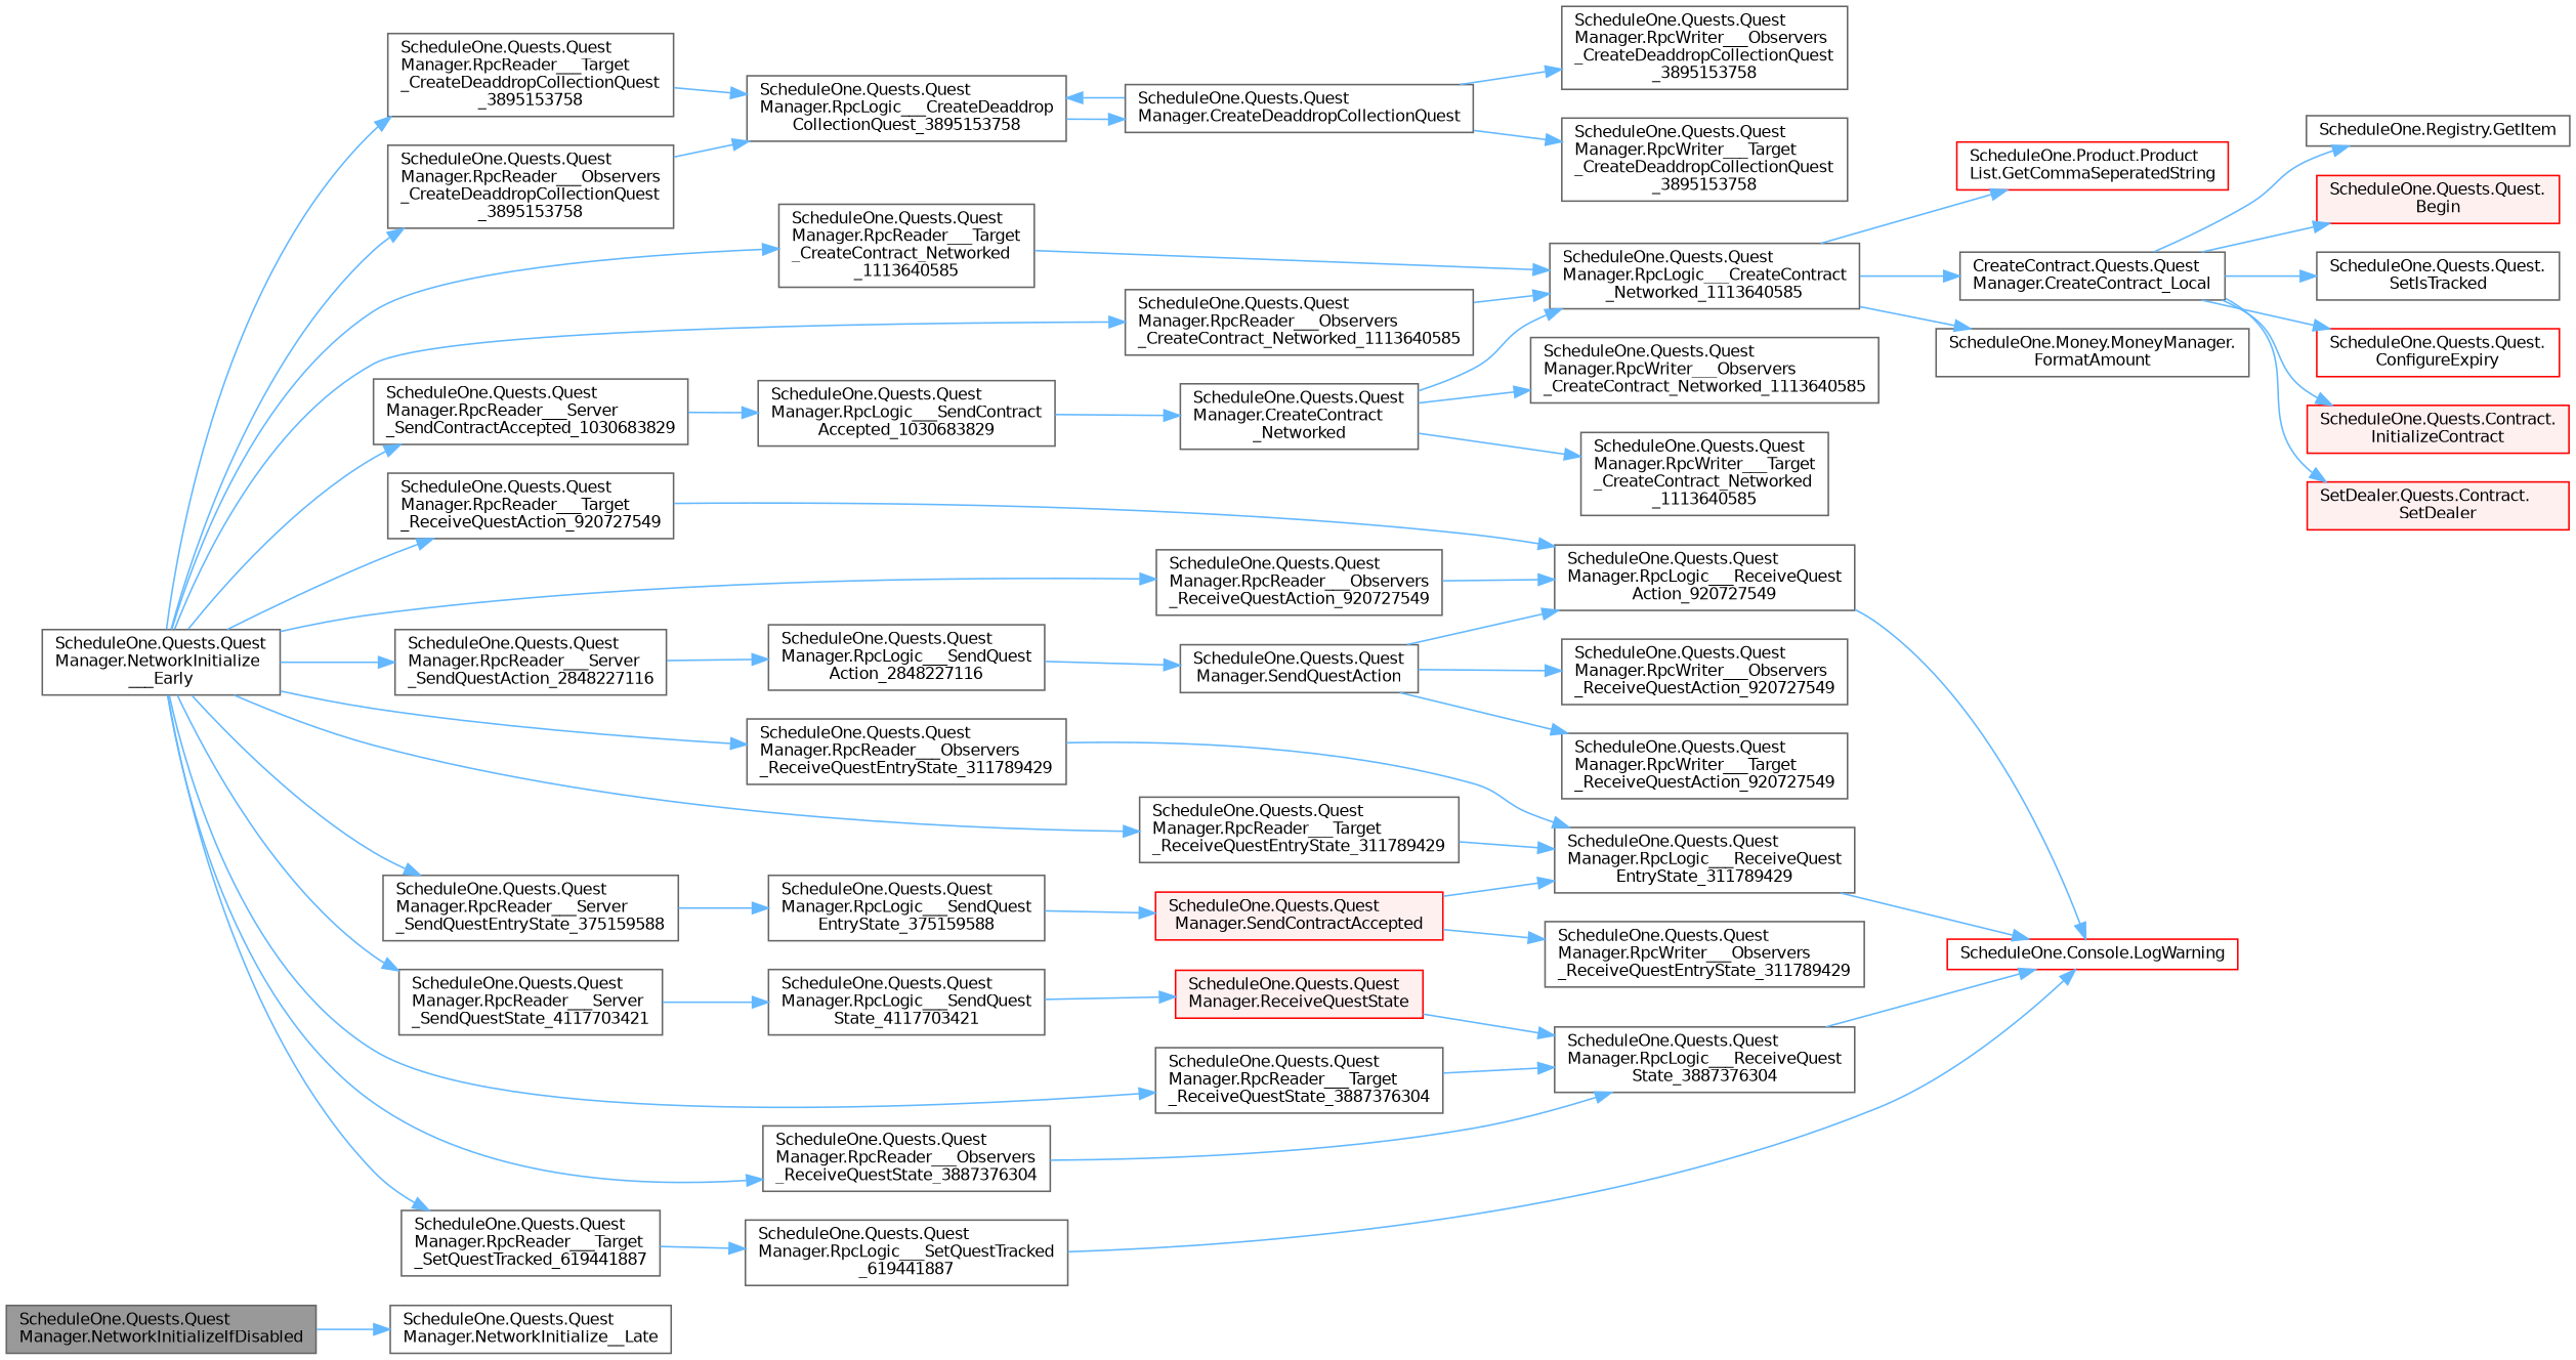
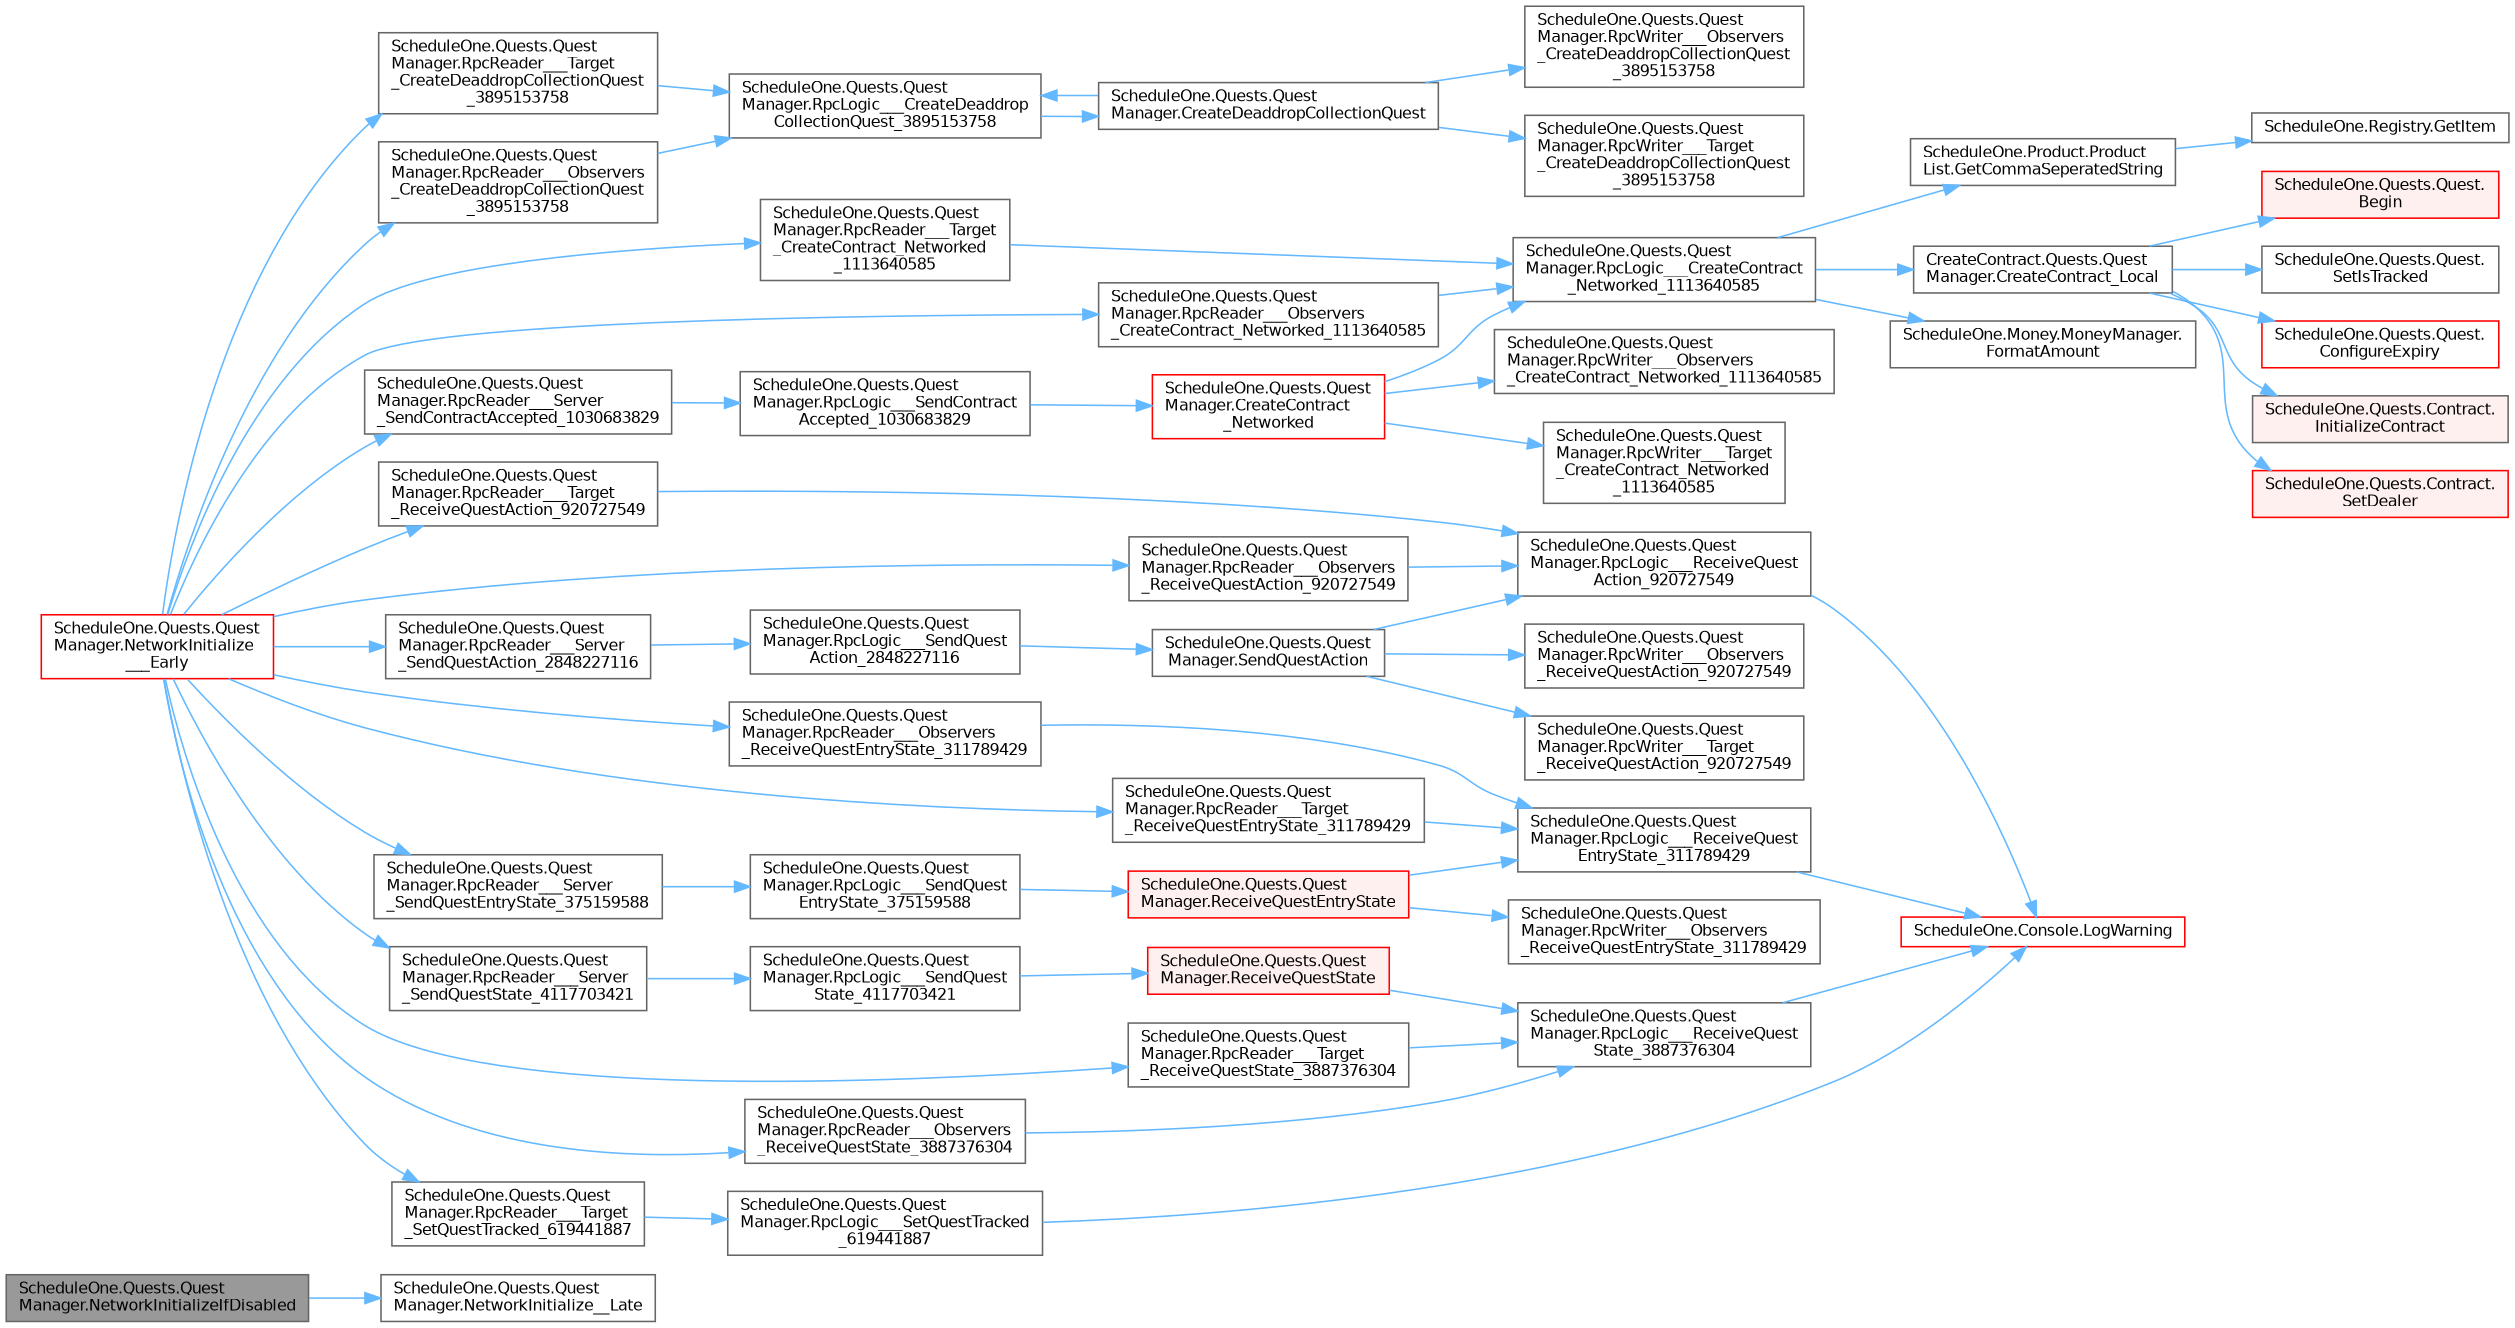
  digraph {
    rankdir=LR
    node [color=grey40 fillcolor=white fontname=Helvetica fontsize=10 shape=box style=filled]
    edge [color=steelblue1 fontname=Helvetica fontsize=10 labelfontname=Helvetica labelfontsize=10 style=solid]
    n1 [color=gray40 fillcolor=grey60 fontcolor=black height=0.2 label="ScheduleOne.Quests.Quest\lManager.NetworkInitializeIfDisabled" width=0.4]
    n2 [height=0.2 label="ScheduleOne.Quests.Quest\lManager.NetworkInitialize__Late" width=0.4]
-   n3 [height=0.2 label="ScheduleOne.Quests.Quest\lManager.NetworkInitialize\l___Early" width=0.4]
+   n3 [color=red height=0.2 label="ScheduleOne.Quests.Quest\lManager.NetworkInitialize\l___Early" width=0.4]
    n4 [height=0.2 label="ScheduleOne.Quests.Quest\lManager.RpcReader___Observers\l_CreateContract_Networked_1113640585" width=0.4]
    n5 [height=0.2 label="ScheduleOne.Quests.Quest\lManager.RpcReader___Observers\l_CreateDeaddropCollectionQuest\l_3895153758" width=0.4]
    n6 [height=0.2 label="ScheduleOne.Quests.Quest\lManager.RpcReader___Observers\l_ReceiveQuestAction_920727549" width=0.4]
    n7 [height=0.2 label="ScheduleOne.Quests.Quest\lManager.RpcReader___Observers\l_ReceiveQuestEntryState_311789429" width=0.4]
    n8 [height=0.2 label="ScheduleOne.Quests.Quest\lManager.RpcReader___Observers\l_ReceiveQuestState_3887376304" width=0.4]
    n9 [height=0.2 label="ScheduleOne.Quests.Quest\lManager.RpcReader___Server\l_SendContractAccepted_1030683829" width=0.4]
    n10 [height=0.2 label="ScheduleOne.Quests.Quest\lManager.RpcReader___Server\l_SendQuestAction_2848227116" width=0.4]
    n11 [height=0.2 label="ScheduleOne.Quests.Quest\lManager.RpcReader___Server\l_SendQuestEntryState_375159588" width=0.4]
    n12 [height=0.2 label="ScheduleOne.Quests.Quest\lManager.RpcReader___Server\l_SendQuestState_4117703421" width=0.4]
    n13 [height=0.2 label="ScheduleOne.Quests.Quest\lManager.RpcReader___Target\l_CreateContract_Networked\l_1113640585" width=0.4]
    n14 [height=0.2 label="ScheduleOne.Quests.Quest\lManager.RpcReader___Target\l_CreateDeaddropCollectionQuest\l_3895153758" width=0.4]
    n15 [height=0.2 label="ScheduleOne.Quests.Quest\lManager.RpcReader___Target\l_ReceiveQuestAction_920727549" width=0.4]
    n16 [height=0.2 label="ScheduleOne.Quests.Quest\lManager.RpcReader___Target\l_ReceiveQuestEntryState_311789429" width=0.4]
    n17 [height=0.2 label="ScheduleOne.Quests.Quest\lManager.RpcReader___Target\l_ReceiveQuestState_3887376304" width=0.4]
    n18 [height=0.2 label="ScheduleOne.Quests.Quest\lManager.RpcReader___Target\l_SetQuestTracked_619441887" width=0.4]
    n19 [height=0.2 label="ScheduleOne.Quests.Quest\lManager.RpcLogic___CreateContract\l_Networked_1113640585" width=0.4]
    n20 [height=0.2 label="ScheduleOne.Quests.Quest\lManager.RpcLogic___CreateDeaddrop\lCollectionQuest_3895153758" width=0.4]
    n21 [height=0.2 label="ScheduleOne.Quests.Quest\lManager.RpcLogic___ReceiveQuest\lAction_920727549" width=0.4]
    n22 [height=0.2 label="ScheduleOne.Quests.Quest\lManager.RpcLogic___ReceiveQuest\lEntryState_311789429" width=0.4]
    n23 [height=0.2 label="ScheduleOne.Quests.Quest\lManager.RpcLogic___ReceiveQuest\lState_3887376304" width=0.4]
    n24 [height=0.2 label="ScheduleOne.Quests.Quest\lManager.RpcLogic___SendContract\lAccepted_1030683829" width=0.4]
    n25 [height=0.2 label="ScheduleOne.Quests.Quest\lManager.RpcLogic___SendQuest\lAction_2848227116" width=0.4]
    n26 [height=0.2 label="ScheduleOne.Quests.Quest\lManager.RpcLogic___SendQuest\lEntryState_375159588" width=0.4]
    n27 [height=0.2 label="ScheduleOne.Quests.Quest\lManager.RpcLogic___SendQuest\lState_4117703421" width=0.4]
    n28 [height=0.2 label="ScheduleOne.Quests.Quest\lManager.RpcLogic___SetQuestTracked\l_619441887" width=0.4]
    n29 [height=0.2 label="CreateContract.Quests.Quest\lManager.CreateContract_Local" width=0.4]
    n30 [height=0.2 label="ScheduleOne.Money.MoneyManager.\lFormatAmount" width=0.4]
-   n31 [color=red height=0.2 label="ScheduleOne.Product.Product\lList.GetCommaSeperatedString" width=0.4]
+   n31 [height=0.2 label="ScheduleOne.Product.Product\lList.GetCommaSeperatedString" width=0.4]
    n32 [color=red fillcolor="#FFF0F0" height=0.2 label="ScheduleOne.Quests.Quest.\lBegin" width=0.4]
    n33 [height=0.2 label="ScheduleOne.Quests.Quest.\lSetIsTracked" width=0.4]
    n34 [color=red height=0.2 label="ScheduleOne.Quests.Quest.\lConfigureExpiry" width=0.4]
-   n35 [color=red fillcolor="#FFF0F0" height=0.2 label="ScheduleOne.Quests.Contract.\lInitializeContract" width=0.4]
-   n36 [color=red fillcolor="#FFF0F0" height=0.2 label="SetDealer.Quests.Contract.\lSetDealer" width=0.4]
+   n35 [fillcolor="#FFF0F0" height=0.2 label="ScheduleOne.Quests.Contract.\lInitializeContract" width=0.4]
+   n36 [color=red fillcolor="#FFF0F0" height=0.2 label="ScheduleOne.Quests.Contract.\lSetDealer" width=0.4]
    n37 [height=0.2 label="ScheduleOne.Registry.GetItem" width=0.4]
    n38 [height=0.2 label="ScheduleOne.Quests.Quest\lManager.CreateDeaddropCollectionQuest" width=0.4]
    n39 [height=0.2 label="ScheduleOne.Quests.Quest\lManager.RpcWriter___Observers\l_CreateDeaddropCollectionQuest\l_3895153758" width=0.4]
    n40 [height=0.2 label="ScheduleOne.Quests.Quest\lManager.RpcWriter___Target\l_CreateDeaddropCollectionQuest\l_3895153758" width=0.4]
    n41 [color=red height=0.2 label="ScheduleOne.Console.LogWarning" width=0.4]
-   n42 [height=0.2 label="ScheduleOne.Quests.Quest\lManager.CreateContract\l_Networked" width=0.4]
+   n42 [color=red height=0.2 label="ScheduleOne.Quests.Quest\lManager.CreateContract\l_Networked" width=0.4]
    n43 [height=0.2 label="ScheduleOne.Quests.Quest\lManager.RpcWriter___Observers\l_CreateContract_Networked_1113640585" width=0.4]
    n44 [height=0.2 label="ScheduleOne.Quests.Quest\lManager.RpcWriter___Target\l_CreateContract_Networked\l_1113640585" width=0.4]
    n45 [height=0.2 label="ScheduleOne.Quests.Quest\lManager.SendQuestAction" width=0.4]
    n46 [height=0.2 label="ScheduleOne.Quests.Quest\lManager.RpcWriter___Observers\l_ReceiveQuestAction_920727549" width=0.4]
    n47 [height=0.2 label="ScheduleOne.Quests.Quest\lManager.RpcWriter___Target\l_ReceiveQuestAction_920727549" width=0.4]
-   n48 [color=red fillcolor="#FFF0F0" height=0.2 label="ScheduleOne.Quests.Quest\lManager.SendContractAccepted" width=0.4]
+   n48 [color=red fillcolor="#FFF0F0" height=0.2 label="ScheduleOne.Quests.Quest\lManager.ReceiveQuestEntryState" width=0.4]
    n49 [height=0.2 label="ScheduleOne.Quests.Quest\lManager.RpcWriter___Observers\l_ReceiveQuestEntryState_311789429" width=0.4]
    n50 [color=red fillcolor="#FFF0F0" height=0.2 label="ScheduleOne.Quests.Quest\lManager.ReceiveQuestState" width=0.4]
    n1 -> n2
    n3 -> n4
    n3 -> n5
    n3 -> n6
    n3 -> n7
    n3 -> n8
    n3 -> n9
    n3 -> n10
    n3 -> n11
    n3 -> n12
    n3 -> n13
    n3 -> n14
    n3 -> n15
    n3 -> n16
    n3 -> n17
    n3 -> n18
    n4 -> n19
    n5 -> n20
    n6 -> n21
    n7 -> n22
    n8 -> n23
    n9 -> n24
    n10 -> n25
    n11 -> n26
    n12 -> n27
    n13 -> n19
    n14 -> n20
    n15 -> n21
    n16 -> n22
    n17 -> n23
    n18 -> n28
    n19 -> n29
    n19 -> n30
    n19 -> n31
    n20 -> n38
    n21 -> n41
    n22 -> n41
    n23 -> n41
    n24 -> n42
    n25 -> n45
    n26 -> n48
    n27 -> n50
    n28 -> n41
    n29 -> n32
    n29 -> n33
    n29 -> n34
    n29 -> n35
    n29 -> n36
-   n29 -> n37
+   n31 -> n37
    n38 -> n20
    n38 -> n39
    n38 -> n40
    n42 -> n19
    n42 -> n43
    n42 -> n44
    n45 -> n21
    n45 -> n46
    n45 -> n47
    n48 -> n22
    n48 -> n49
    n50 -> n23
  }
